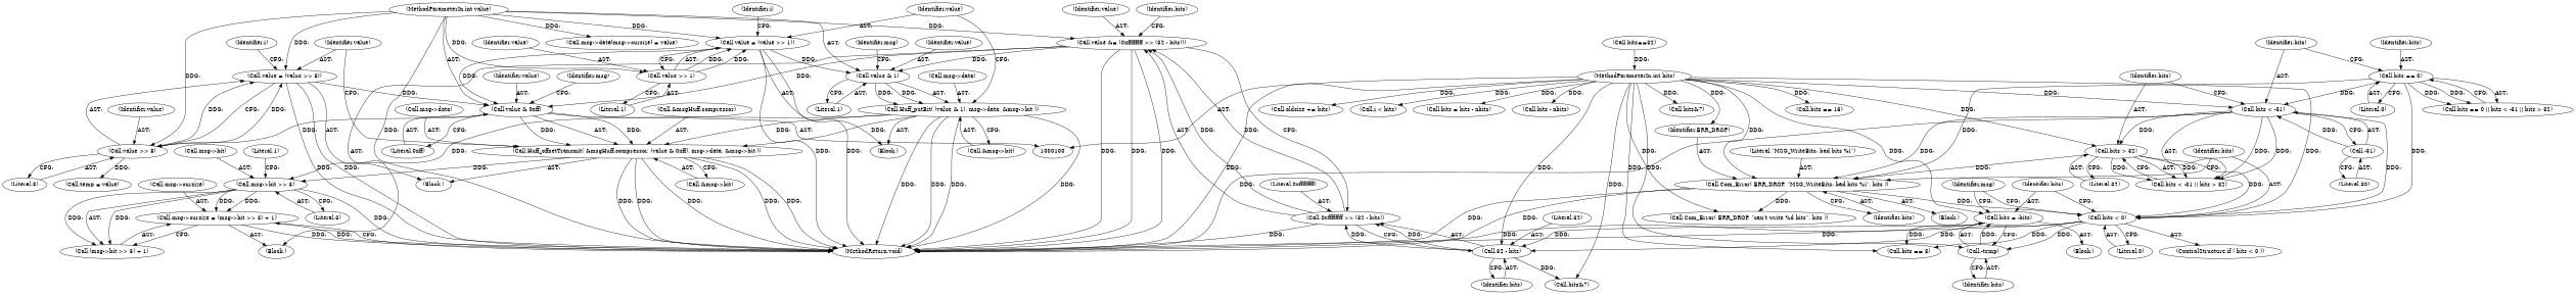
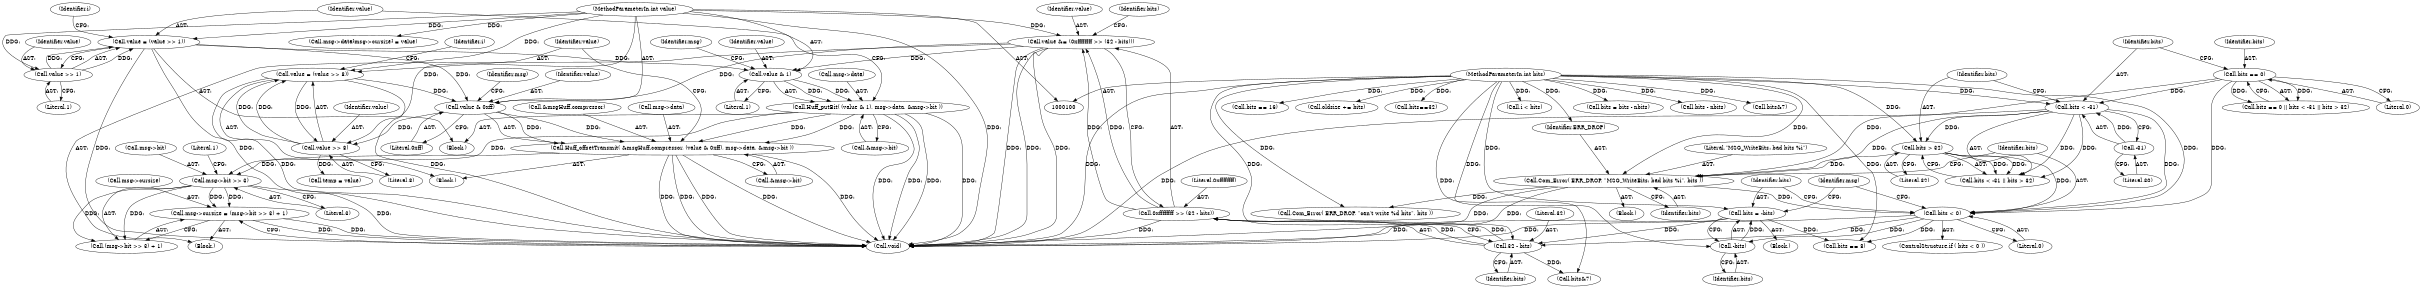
  digraph {
    n1 [label="(Call,msg->cursize = (msg->bit >> 3) + 1)"]
    n2 [label="(Call,(msg->bit >> 3) + 1)"]
-   n3 [label="(MethodReturn,void)"]
+   n3 [label="(Call,void)"]
    n4 [label="(Block,)"]
    n5 [label="(Call,msg->bit >> 3)"]
    n6 [label="(Literal,3)"]
    n7 [label="(Call,Huff_offsetTransmit( &msgHuff.compressor, (value & 0xff), msg->data, &msg->bit ))"]
    n8 [label="(Call,&msg->bit)"]
    n9 [label="(Block,)"]
    n10 [label="(Call,value & 0xff)"]
    n11 [label="(Call,value >> 8)"]
    n12 [label="(Literal,0xff)"]
    n13 [label="(Call,value = (value >> 8))"]
    n14 [label="(Call,temp = value)"]
    n15 [label="(Literal,8)"]
    n16 [label="(Call,value = (value >> 1))"]
    n17 [label="(Call,value >> 1)"]
    n18 [label="(Call,value & 1)"]
    n19 [label="(Block,)"]
    n20 [label="(Literal,1)"]
    n21 [label="(Call,Huff_putBit( (value & 1), msg->data, &msg->bit ))"]
    n22 [label="(Literal,1)"]
    n23 [label="(Call,&msg->bit)"]
    n24 [label="(Call,value &= (0xffffffff >> (32 - bits)))"]
    n25 [label="(Call,0xffffffff >> (32 - bits))"]
    n26 [label="(Call,32 - bits)"]
    n27 [label="(MethodParameterIn,int value)"]
    n28 [label="(Call,msg->data[msg->cursize] = value)"]
    1000100
    n30 [label="(Identifier,bits)"]
    n31 [label="(Call,bits&7)"]
    n32 [label="(Call,bits = -bits)"]
-   n33 [label="(Call,-temp)"]
+   n33 [label="(Call,-bits)"]
    n34 [label="(Call,bits == 8)"]
    n35 [label="(Block,)"]
    n36 [label="(Identifier,bits)"]
    n37 [label="(Call,bits < 0)"]
    n38 [label="(Literal,0)"]
    n39 [label="(ControlStructure,if ( bits < 0 ))"]
    n40 [label="(Call,bits < -31)"]
    n41 [label="(Call,-31)"]
    n42 [label="(Call,Com_Error( ERR_DROP, \"MSG_WriteBits: bad bits %i\", bits ))"]
    n43 [label="(Call,bits > 32)"]
    n44 [label="(Call,bits < -31 || bits > 32)"]
    n45 [label="(Literal,30)"]
    n46 [label="(Call,Com_Error( ERR_DROP, \"can't write %d bits\", bits ))"]
    n47 [label="(Block,)"]
    n48 [label="(Identifier,bits)"]
    n49 [label="(Literal,32)"]
    n50 [label="(Call,bits == 0)"]
    n51 [label="(Call,bits == 0 || bits < -31 || bits > 32)"]
    n52 [label="(Literal,0)"]
    n53 [label="(MethodParameterIn,int bits)"]
    n54 [label="(Call,bits == 16)"]
    n55 [label="(Call,oldsize += bits)"]
    n56 [label="(Call,bits==32)"]
    n57 [label="(Call,i < bits)"]
    n58 [label="(Call,bits = bits - nbits)"]
    n59 [label="(Call,bits - nbits)"]
    n60 [label="(Call,bits&7)"]
    n61 [label="(Identifier,ERR_DROP)"]
    n62 [label="(Identifier,bits)"]
    n63 [label="(Identifier,value)"]
    n64 [label="(Literal,1)"]
    n65 [label="(Identifier,msg)"]
    n66 [label="(Identifier,msg)"]
    n67 [label="(Literal,0xffffffff)"]
    n68 [label="(Identifier,i)"]
    n69 [label="(Identifier,bits)"]
    n70 [label="(Identifier,value)"]
    n71 [label="(Identifier,bits)"]
    n72 [label="(Call,msg->bit)"]
    n73 [label="(Call,msg->data)"]
    n74 [label="(Identifier,value)"]
    n75 [label="(Identifier,bits)"]
    n76 [label="(Call,msg->cursize)"]
    n77 [label="(Identifier,bits)"]
    n78 [label="(Identifier,value)"]
    n79 [label="(Identifier,value)"]
    n80 [label="(Literal,\"MSG_WriteBits: bad bits %i\")"]
    n81 [label="(Call,&msgHuff.compressor)"]
    n82 [label="(Identifier,i)"]
    n83 [label="(Literal,32)"]
    n84 [label="(Identifier,value)"]
    n85 [label="(Identifier,value)"]
    n86 [label="(Identifier,msg)"]
    n87 [label="(Call,msg->data)"]
    n88 [label="(Identifier,bits)"]
    n1 -> n2 [label="CFG: "]
    n1 -> n3 [label="DDG: "]
    n1 -> n3 [label="DDG: "]
    n1 -> n4 [label="AST: "]
    n2 -> n1 [label="AST: "]
    n3 -> n1 [label="CFG: "]
    n5 -> n1 [label="DDG: "]
    n5 -> n1 [label="DDG: "]
    n5 -> n2 [label="AST: "]
    n5 -> n2 [label="DDG: "]
    n5 -> n2 [label="DDG: "]
    n5 -> n3 [label="DDG: "]
    n5 -> n6 [label="CFG: "]
    n6 -> n5 [label="AST: "]
    n7 -> n3 [label="DDG: "]
    n7 -> n3 [label="DDG: "]
    n7 -> n3 [label="DDG: "]
    n7 -> n3 [label="DDG: "]
    n7 -> n3 [label="DDG: "]
    n7 -> n5 [label="DDG: "]
    n7 -> n8 [label="CFG: "]
    n7 -> n9 [label="AST: "]
    n8 -> n7 [label="AST: "]
    n10 -> n7 [label="AST: "]
    n10 -> n7 [label="DDG: "]
    n10 -> n7 [label="DDG: "]
    n10 -> n11 [label="DDG: "]
    n10 -> n12 [label="CFG: "]
    n11 -> n13 [label="AST: "]
    n11 -> n13 [label="DDG: "]
    n11 -> n13 [label="DDG: "]
    n11 -> n14 [label="DDG: "]
    n11 -> n15 [label="CFG: "]
    n12 -> n10 [label="AST: "]
    n13 -> n3 [label="DDG: "]
    n13 -> n3 [label="DDG: "]
    n13 -> n9 [label="AST: "]
    n13 -> n10 [label="DDG: "]
-   n13 -> n11 [label="CFG: "]
+   n13 -> n11 [label="DDG: "]
    n15 -> n11 [label="AST: "]
    n16 -> n3 [label="DDG: "]
    n16 -> n3 [label="DDG: "]
    n16 -> n10 [label="DDG: "]
    n16 -> n17 [label="CFG: "]
    n16 -> n18 [label="DDG: "]
    n16 -> n19 [label="AST: "]
    n17 -> n16 [label="AST: "]
    n17 -> n16 [label="DDG: "]
    n17 -> n16 [label="DDG: "]
    n17 -> n20 [label="CFG: "]
    n18 -> n21 [label="AST: "]
    n18 -> n21 [label="DDG: "]
    n18 -> n21 [label="DDG: "]
    n18 -> n22 [label="CFG: "]
    n20 -> n17 [label="AST: "]
    n21 -> n3 [label="DDG: "]
    n21 -> n3 [label="DDG: "]
    n21 -> n3 [label="DDG: "]
    n21 -> n3 [label="DDG: "]
    n21 -> n5 [label="DDG: "]
    n21 -> n7 [label="DDG: "]
    n21 -> n7 [label="DDG: "]
    n21 -> n19 [label="AST: "]
    n21 -> n23 [label="CFG: "]
    n22 -> n18 [label="AST: "]
    n23 -> n21 [label="AST: "]
    n24 -> n3 [label="DDG: "]
    n24 -> n3 [label="DDG: "]
    n24 -> n3 [label="DDG: "]
    n24 -> n4 [label="AST: "]
    n24 -> n10 [label="DDG: "]
    n24 -> n18 [label="DDG: "]
    n24 -> n25 [label="CFG: "]
    n25 -> n3 [label="DDG: "]
    n25 -> n24 [label="AST: "]
    n25 -> n24 [label="DDG: "]
    n25 -> n24 [label="DDG: "]
    n25 -> n26 [label="CFG: "]
    n26 -> n25 [label="AST: "]
    n26 -> n25 [label="DDG: "]
    n26 -> n25 [label="DDG: "]
    n26 -> n30 [label="CFG: "]
    n26 -> n31 [label="DDG: "]
    n27 -> n3 [label="DDG: "]
    n27 -> n10 [label="AST: "]
    n27 -> n11 [label="DDG: "]
    n27 -> n13 [label="DDG: "]
    n27 -> n16 [label="DDG: "]
    n27 -> n17 [label="DDG: "]
    n27 -> n18 [label="AST: "]
    n27 -> n24 [label="DDG: "]
    n27 -> n28 [label="DDG: "]
-   n10 -> 1000100 [label="AST: "]
+   n27 -> 1000100 [label="AST: "]
    n30 -> n26 [label="AST: "]
    n32 -> n3 [label="DDG: "]
    n32 -> n26 [label="DDG: "]
    n32 -> n33 [label="CFG: "]
    n32 -> n34 [label="DDG: "]
    n32 -> n35 [label="AST: "]
    n33 -> n32 [label="AST: "]
    n33 -> n32 [label="DDG: "]
    n33 -> n36 [label="CFG: "]
    n36 -> n33 [label="AST: "]
    n37 -> n3 [label="DDG: "]
    n37 -> n26 [label="DDG: "]
    n37 -> n33 [label="DDG: "]
    n37 -> n34 [label="DDG: "]
    n37 -> n38 [label="CFG: "]
    n37 -> n39 [label="AST: "]
    n38 -> n37 [label="AST: "]
    n40 -> n3 [label="DDG: "]
    n40 -> n37 [label="DDG: "]
    n40 -> n41 [label="CFG: "]
    n40 -> n42 [label="DDG: "]
    n40 -> n43 [label="DDG: "]
    n40 -> n44 [label="AST: "]
    n40 -> n44 [label="DDG: "]
    n40 -> n44 [label="DDG: "]
    n41 -> n40 [label="AST: "]
    n41 -> n40 [label="DDG: "]
    n41 -> n45 [label="CFG: "]
    n42 -> n3 [label="DDG: "]
    n42 -> n3 [label="DDG: "]
    n42 -> n37 [label="DDG: "]
    n42 -> n46 [label="DDG: "]
    n42 -> n47 [label="AST: "]
    n42 -> n48 [label="CFG: "]
    n43 -> n37 [label="DDG: "]
    n43 -> n42 [label="DDG: "]
    n43 -> n44 [label="AST: "]
    n43 -> n44 [label="DDG: "]
    n43 -> n44 [label="DDG: "]
    n43 -> n49 [label="CFG: "]
    n44 -> n43 [label="CFG: "]
    n45 -> n41 [label="AST: "]
    n48 -> n42 [label="AST: "]
    n49 -> n43 [label="AST: "]
    n50 -> n37 [label="DDG: "]
    n50 -> n40 [label="DDG: "]
    n50 -> n42 [label="DDG: "]
    n50 -> n51 [label="AST: "]
    n50 -> n51 [label="DDG: "]
    n50 -> n51 [label="DDG: "]
    n50 -> n52 [label="CFG: "]
    n51 -> n50 [label="CFG: "]
    n52 -> n50 [label="AST: "]
    n53 -> n3 [label="DDG: "]
    n53 -> n26 [label="DDG: "]
    n53 -> 1000100 [label="AST: "]
    n53 -> n31 [label="DDG: "]
    n53 -> n32 [label="DDG: "]
    n53 -> n33 [label="DDG: "]
    n53 -> n34 [label="DDG: "]
    n53 -> n37 [label="DDG: "]
    n53 -> n40 [label="DDG: "]
    n53 -> n42 [label="DDG: "]
    n53 -> n43 [label="DDG: "]
    n53 -> n46 [label="DDG: "]
    n53 -> n54 [label="DDG: "]
    n53 -> n55 [label="DDG: "]
-   n56 -> n53 [label="DDG: "]
+   n53 -> n56 [label="DDG: "]
    n53 -> n57 [label="DDG: "]
    n53 -> n58 [label="DDG: "]
    n53 -> n59 [label="DDG: "]
    n53 -> n60 [label="DDG: "]
    n53 -> n61 [label="DDG: "]
    n61 -> n42 [label="AST: "]
    n62 -> n50 [label="AST: "]
    n63 -> n7 [label="CFG: "]
    n63 -> n13 [label="AST: "]
    n64 -> n5 [label="CFG: "]
    n65 -> n10 [label="CFG: "]
    n66 -> n18 [label="CFG: "]
    n67 -> n25 [label="AST: "]
    n68 -> n16 [label="CFG: "]
    n69 -> n40 [label="CFG: "]
    n69 -> n43 [label="AST: "]
    n70 -> n16 [label="AST: "]
    n70 -> n21 [label="CFG: "]
    n71 -> n37 [label="AST: "]
    n71 -> n42 [label="CFG: "]
    n72 -> n5 [label="AST: "]
    n73 -> n21 [label="AST: "]
    n74 -> n17 [label="AST: "]
    n75 -> n32 [label="AST: "]
    n75 -> n37 [label="CFG: "]
    n76 -> n1 [label="AST: "]
    n77 -> n24 [label="CFG: "]
    n78 -> n24 [label="AST: "]
    n79 -> n18 [label="AST: "]
    n80 -> n42 [label="AST: "]
    n81 -> n7 [label="AST: "]
    n82 -> n13 [label="CFG: "]
    n83 -> n26 [label="AST: "]
    n84 -> n10 [label="AST: "]
    n85 -> n11 [label="AST: "]
    n86 -> n32 [label="CFG: "]
    n86 -> n37 [label="CFG: "]
    n87 -> n7 [label="AST: "]
    n88 -> n40 [label="AST: "]
    n88 -> n50 [label="CFG: "]
  }
